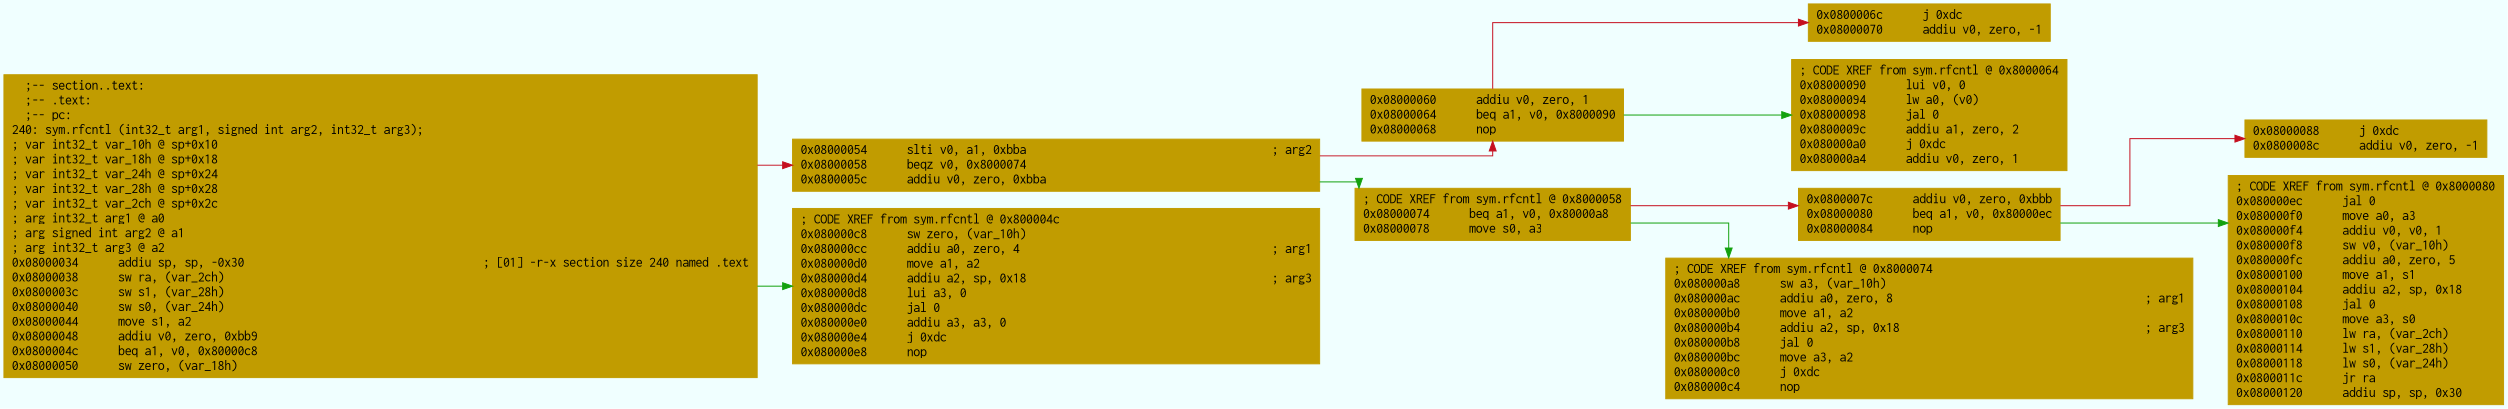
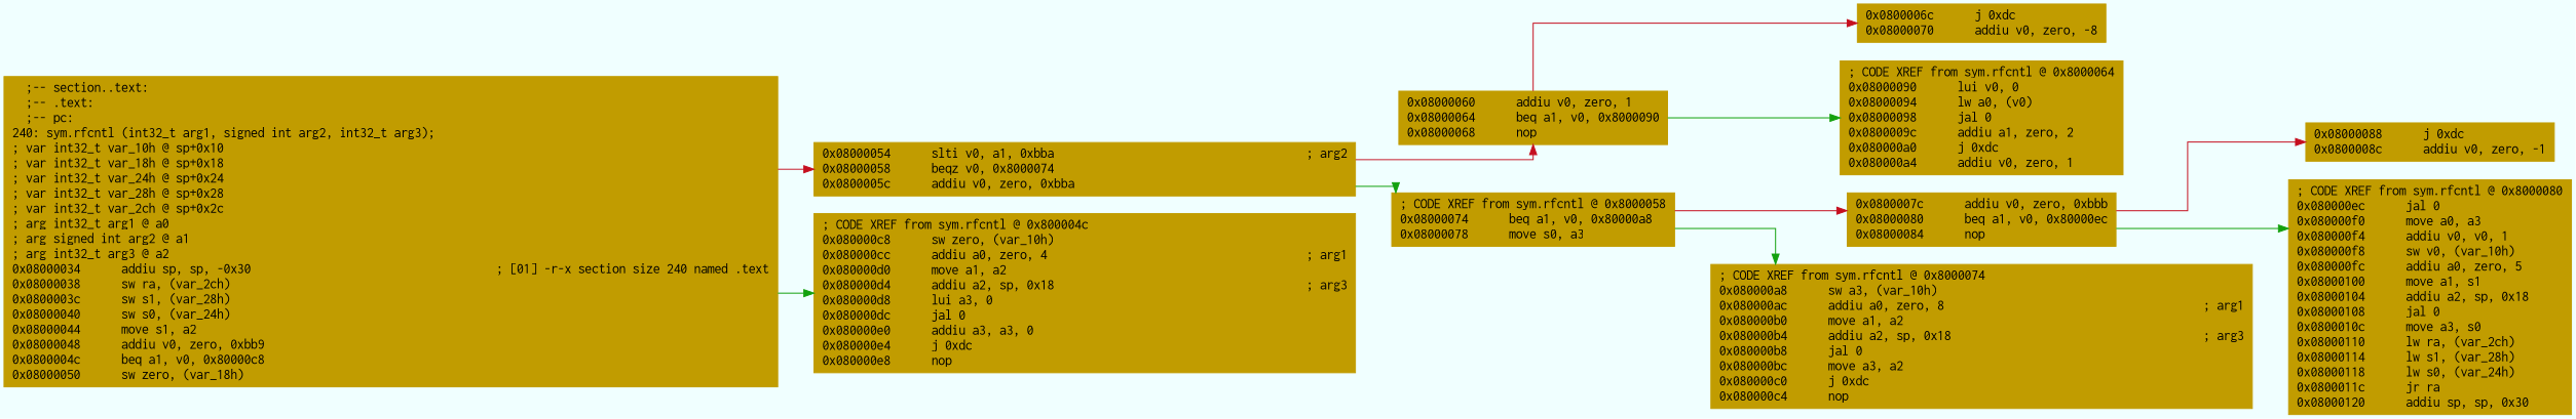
  digraph {
    bgcolor=azure
    fontname=Courier
    fontsize=8
    splines=ortho
    rankdir=LR
    node [color="#c19c00" fillcolor="#c19c00" fontname=Courier shape=box style=filled]
    edge [arrowhead=normal color="#c50f1f"]
    n1 [label="  ;-- section..text:\l  ;-- .text:\l  ;-- pc:\l240: sym.rfcntl (int32_t arg1, signed int arg2, int32_t arg3);\l; var int32_t var_10h @ sp+0x10\l; var int32_t var_18h @ sp+0x18\l; var int32_t var_24h @ sp+0x24\l; var int32_t var_28h @ sp+0x28\l; var int32_t var_2ch @ sp+0x2c\l; arg int32_t arg1 @ a0\l; arg signed int arg2 @ a1\l; arg int32_t arg3 @ a2\l0x08000034      addiu sp, sp, -0x30                                    ; [01] -r-x section size 240 named .text\l0x08000038      sw ra, (var_2ch)\l0x0800003c      sw s1, (var_28h)\l0x08000040      sw s0, (var_24h)\l0x08000044      move s1, a2\l0x08000048      addiu v0, zero, 0xbb9\l0x0800004c      beq a1, v0, 0x80000c8\l0x08000050      sw zero, (var_18h)\l"]
    n2 [label="0x08000054      slti v0, a1, 0xbba                                     ; arg2\l0x08000058      beqz v0, 0x8000074\l0x0800005c      addiu v0, zero, 0xbba\l"]
    n3 [label="; CODE XREF from sym.rfcntl @ 0x800004c\l0x080000c8      sw zero, (var_10h)\l0x080000cc      addiu a0, zero, 4                                      ; arg1\l0x080000d0      move a1, a2\l0x080000d4      addiu a2, sp, 0x18                                     ; arg3\l0x080000d8      lui a3, 0\l0x080000dc      jal 0\l0x080000e0      addiu a3, a3, 0\l0x080000e4      j 0xdc\l0x080000e8      nop\l"]
    n4 [label="0x08000060      addiu v0, zero, 1\l0x08000064      beq a1, v0, 0x8000090\l0x08000068      nop\l"]
    n5 [label="; CODE XREF from sym.rfcntl @ 0x8000058\l0x08000074      beq a1, v0, 0x80000a8\l0x08000078      move s0, a3\l"]
-   n6 [label="0x0800006c      j 0xdc\l0x08000070      addiu v0, zero, -1\l"]
+   n6 [label="0x0800006c      j 0xdc\l0x08000070      addiu v0, zero, -8\l"]
    n7 [label="; CODE XREF from sym.rfcntl @ 0x8000064\l0x08000090      lui v0, 0\l0x08000094      lw a0, (v0)\l0x08000098      jal 0\l0x0800009c      addiu a1, zero, 2\l0x080000a0      j 0xdc\l0x080000a4      addiu v0, zero, 1\l"]
    n8 [label="0x0800007c      addiu v0, zero, 0xbbb\l0x08000080      beq a1, v0, 0x80000ec\l0x08000084      nop\l"]
    n9 [label="; CODE XREF from sym.rfcntl @ 0x8000074\l0x080000a8      sw a3, (var_10h)\l0x080000ac      addiu a0, zero, 8                                      ; arg1\l0x080000b0      move a1, a2\l0x080000b4      addiu a2, sp, 0x18                                     ; arg3\l0x080000b8      jal 0\l0x080000bc      move a3, a2\l0x080000c0      j 0xdc\l0x080000c4      nop\l"]
    n10 [label="0x08000088      j 0xdc\l0x0800008c      addiu v0, zero, -1\l"]
    n11 [label="; CODE XREF from sym.rfcntl @ 0x8000080\l0x080000ec      jal 0\l0x080000f0      move a0, a3\l0x080000f4      addiu v0, v0, 1\l0x080000f8      sw v0, (var_10h)\l0x080000fc      addiu a0, zero, 5\l0x08000100      move a1, s1\l0x08000104      addiu a2, sp, 0x18\l0x08000108      jal 0\l0x0800010c      move a3, s0\l0x08000110      lw ra, (var_2ch)\l0x08000114      lw s1, (var_28h)\l0x08000118      lw s0, (var_24h)\l0x0800011c      jr ra\l0x08000120      addiu sp, sp, 0x30\l"]
    n1 -> n2
    n1 -> n3 [color="#13a10e"]
    n2 -> n4
    n2 -> n5 [color="#13a10e"]
    n4 -> n6
    n4 -> n7 [color="#13a10e"]
    n5 -> n8
    n5 -> n9 [color="#13a10e"]
    n8 -> n10
    n8 -> n11 [color="#13a10e"]
  }
